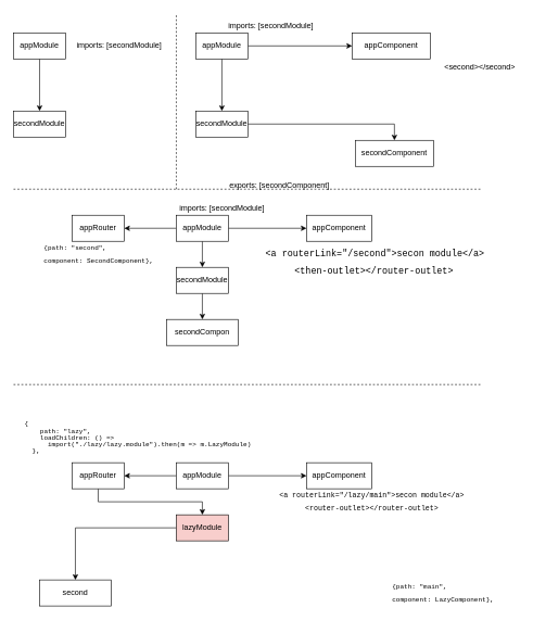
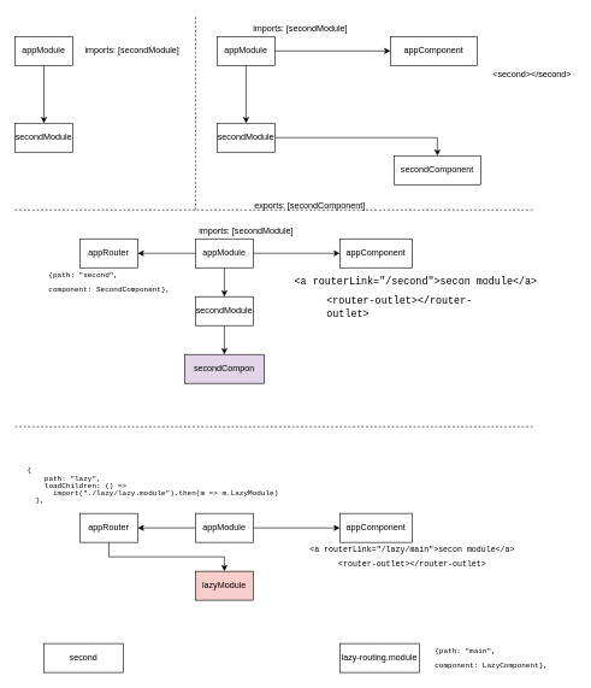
  <mxCell id="0" />
  <mxCell id="1" parent="0" />
  <mxCell id="2" value="" style="edgeStyle=orthogonalEdgeStyle;rounded=0;orthogonalLoop=1;jettySize=auto;html=1;" parent="1" source="3" target="4" edge="1"><mxGeometry relative="1" as="geometry" /></mxCell>
  <mxCell id="3" value="appModule" style="rounded=0;whiteSpace=wrap;html=1;" parent="1" vertex="1"><mxGeometry x="20" y="50" width="80" height="40" as="geometry" /></mxCell>
  <mxCell id="4" value="secondModule" style="rounded=0;whiteSpace=wrap;html=1;" parent="1" vertex="1"><mxGeometry x="20" y="170" width="80" height="40" as="geometry" /></mxCell>
  <mxCell id="5" value="imports: [secondModule]" style="text;html=1;align=center;verticalAlign=middle;resizable=0;points=[];autosize=1;" parent="1" vertex="1"><mxGeometry x="107" y="59" width="150" height="20" as="geometry" /></mxCell>
  <mxCell id="6" value="" style="edgeStyle=orthogonalEdgeStyle;rounded=0;orthogonalLoop=1;jettySize=auto;html=1;" parent="1" source="8" target="11" edge="1"><mxGeometry relative="1" as="geometry" /></mxCell>
  <mxCell id="7" value="" style="edgeStyle=orthogonalEdgeStyle;rounded=0;orthogonalLoop=1;jettySize=auto;html=1;" parent="1" source="8" target="9" edge="1"><mxGeometry relative="1" as="geometry" /></mxCell>
  <mxCell id="8" value="appModule" style="rounded=0;whiteSpace=wrap;html=1;" parent="1" vertex="1"><mxGeometry x="300" y="50" width="80" height="40" as="geometry" /></mxCell>
  <mxCell id="9" value="appComponent" style="rounded=0;whiteSpace=wrap;html=1;" parent="1" vertex="1"><mxGeometry x="540" y="50" width="120" height="40" as="geometry" /></mxCell>
  <mxCell id="10" value="" style="edgeStyle=orthogonalEdgeStyle;rounded=0;orthogonalLoop=1;jettySize=auto;html=1;" parent="1" source="11" target="12" edge="1"><mxGeometry relative="1" as="geometry" /></mxCell>
  <mxCell id="11" value="secondModule" style="rounded=0;whiteSpace=wrap;html=1;" parent="1" vertex="1"><mxGeometry x="300" y="170" width="80" height="40" as="geometry" /></mxCell>
  <mxCell id="12" value="secondComponent" style="rounded=0;whiteSpace=wrap;html=1;" parent="1" vertex="1"><mxGeometry x="545" y="215" width="120" height="40" as="geometry" /></mxCell>
  <mxCell id="13" value="&amp;lt;second&amp;gt;&amp;lt;/second&amp;gt;" style="text;html=1;align=center;verticalAlign=middle;resizable=0;points=[];autosize=1;" parent="1" vertex="1"><mxGeometry x="676" y="92" width="120" height="20" as="geometry" /></mxCell>
  <mxCell id="14" value="exports: [secondComponent]" style="text;html=1;align=center;verticalAlign=middle;resizable=0;points=[];autosize=1;" parent="1" vertex="1"><mxGeometry x="343" y="275" width="170" height="20" as="geometry" /></mxCell>
  <mxCell id="15" value="imports: [secondModule]" style="text;html=1;align=center;verticalAlign=middle;resizable=0;points=[];autosize=1;" parent="1" vertex="1"><mxGeometry x="340" y="30" width="150" height="20" as="geometry" /></mxCell>
  <mxCell id="16" value="" style="endArrow=none;dashed=1;html=1;" parent="1" edge="1"><mxGeometry width="50" height="50" relative="1" as="geometry"><mxPoint x="270" y="290" as="sourcePoint" /><mxPoint x="270" y="20" as="targetPoint" /></mxGeometry></mxCell>
  <mxCell id="17" value="" style="endArrow=none;dashed=1;html=1;" parent="1" edge="1"><mxGeometry width="50" height="50" relative="1" as="geometry"><mxPoint x="20" y="290" as="sourcePoint" /><mxPoint x="740" y="290" as="targetPoint" /></mxGeometry></mxCell>
  <mxCell id="18" value="" style="edgeStyle=orthogonalEdgeStyle;rounded=0;orthogonalLoop=1;jettySize=auto;html=1;" parent="1" source="21" target="25" edge="1"><mxGeometry relative="1" as="geometry" /></mxCell>
  <mxCell id="19" value="" style="edgeStyle=orthogonalEdgeStyle;rounded=0;orthogonalLoop=1;jettySize=auto;html=1;" parent="1" source="21" target="23" edge="1"><mxGeometry relative="1" as="geometry" /></mxCell>
  <mxCell id="20" value="" style="edgeStyle=orthogonalEdgeStyle;rounded=0;orthogonalLoop=1;jettySize=auto;html=1;" parent="1" source="21" target="22" edge="1"><mxGeometry relative="1" as="geometry" /></mxCell>
  <mxCell id="21" value="appModule" style="rounded=0;whiteSpace=wrap;html=1;" parent="1" vertex="1"><mxGeometry x="270" y="330" width="80" height="40" as="geometry" /></mxCell>
  <mxCell id="22" value="appRouter" style="rounded=0;whiteSpace=wrap;html=1;" parent="1" vertex="1"><mxGeometry x="110" y="330" width="80" height="40" as="geometry" /></mxCell>
  <mxCell id="23" value="appComponent" style="rounded=0;whiteSpace=wrap;html=1;" parent="1" vertex="1"><mxGeometry x="470" y="330" width="100" height="40" as="geometry" /></mxCell>
  <mxCell id="24" value="" style="edgeStyle=orthogonalEdgeStyle;rounded=0;orthogonalLoop=1;jettySize=auto;html=1;" parent="1" source="25" target="26" edge="1"><mxGeometry relative="1" as="geometry" /></mxCell>
  <mxCell id="25" value="secondModule" style="rounded=0;whiteSpace=wrap;html=1;" parent="1" vertex="1"><mxGeometry x="270" y="410" width="80" height="40" as="geometry" /></mxCell>
- <mxCell id="26" value="secondCompon" style="rounded=0;whiteSpace=wrap;html=1;" parent="1" vertex="1"><mxGeometry x="255" y="490" width="110" height="40" as="geometry" /></mxCell>
+ <mxCell id="26" value="secondCompon" style="rounded=0;whiteSpace=wrap;html=1;fillColor=#e1d5e7;" parent="1" vertex="1"><mxGeometry x="255" y="490" width="110" height="40" as="geometry" /></mxCell>
  <mxCell id="27" value="imports: [secondModule]" style="text;html=1;align=center;verticalAlign=middle;resizable=0;points=[];autosize=1;" parent="1" vertex="1"><mxGeometry x="265" y="310" width="150" height="20" as="geometry" /></mxCell>
  <mxCell id="28" value="&lt;div style=&quot;font-family: &amp;#34;consolas&amp;#34; , &amp;#34;courier new&amp;#34; , monospace ; line-height: 19px&quot;&gt;&lt;font style=&quot;font-size: 10px&quot;&gt;{&lt;/font&gt;&lt;span style=&quot;font-size: 10px&quot;&gt;path:&amp;nbsp;&quot;second&quot;,&lt;/span&gt;&lt;/div&gt;&lt;div style=&quot;font-family: &amp;#34;consolas&amp;#34; , &amp;#34;courier new&amp;#34; , monospace ; line-height: 19px&quot;&gt;&lt;font style=&quot;font-size: 10px&quot;&gt;component:&amp;nbsp;SecondComponent},&lt;/font&gt;&lt;/div&gt;" style="text;html=1;align=left;verticalAlign=middle;resizable=0;points=[];autosize=1;" parent="1" vertex="1"><mxGeometry x="65" y="370" width="170" height="40" as="geometry" /></mxCell>
- <mxCell id="29" value="&lt;div style=&quot;font-family: &amp;#34;consolas&amp;#34; , &amp;#34;courier new&amp;#34; , monospace ; font-weight: normal ; font-size: 14px ; line-height: 19px&quot;&gt;&lt;div&gt;&amp;lt;then-outlet&amp;gt;&amp;lt;/router-outlet&amp;gt;&lt;/div&gt;&lt;/div&gt;" style="text;whiteSpace=wrap;html=1;" parent="1" vertex="1"><mxGeometry x="450" y="400" width="260" height="30" as="geometry" /></mxCell>
+ <mxCell id="29" value="&lt;div style=&quot;font-family: &amp;#34;consolas&amp;#34; , &amp;#34;courier new&amp;#34; , monospace ; font-weight: normal ; font-size: 14px ; line-height: 19px&quot;&gt;&lt;div&gt;&amp;lt;router-outlet&amp;gt;&amp;lt;/router-outlet&amp;gt;&lt;/div&gt;&lt;/div&gt;" style="text;whiteSpace=wrap;html=1;" parent="1" vertex="1"><mxGeometry x="450" y="400" width="260" height="30" as="geometry" /></mxCell>
  <mxCell id="30" value="&lt;div style=&quot;font-family: &amp;#34;consolas&amp;#34; , &amp;#34;courier new&amp;#34; , monospace ; font-size: 14px ; line-height: 19px&quot;&gt;&amp;lt;a&amp;nbsp;routerLink=&quot;/second&quot;&amp;gt;secon&amp;nbsp;module&amp;lt;/a&amp;gt;&lt;/div&gt;" style="text;html=1;align=center;verticalAlign=middle;resizable=0;points=[];autosize=1;" parent="1" vertex="1"><mxGeometry x="415" y="380" width="320" height="20" as="geometry" /></mxCell>
  <mxCell id="31" value="" style="endArrow=none;dashed=1;html=1;" parent="1" edge="1"><mxGeometry width="50" height="50" relative="1" as="geometry"><mxPoint x="20" y="590" as="sourcePoint" /><mxPoint x="740" y="590" as="targetPoint" /></mxGeometry></mxCell>
  <mxCell id="32" value="" style="edgeStyle=orthogonalEdgeStyle;rounded=0;orthogonalLoop=1;jettySize=auto;html=1;" parent="1" source="34" target="37" edge="1"><mxGeometry relative="1" as="geometry" /></mxCell>
  <mxCell id="33" value="" style="edgeStyle=orthogonalEdgeStyle;rounded=0;orthogonalLoop=1;jettySize=auto;html=1;" parent="1" source="34" target="36" edge="1"><mxGeometry relative="1" as="geometry" /></mxCell>
  <mxCell id="34" value="appModule" style="rounded=0;whiteSpace=wrap;html=1;" parent="1" vertex="1"><mxGeometry x="270" y="710" width="80" height="40" as="geometry" /></mxCell>
  <mxCell id="35" style="edgeStyle=orthogonalEdgeStyle;rounded=0;orthogonalLoop=1;jettySize=auto;html=1;exitX=0.5;exitY=1;exitDx=0;exitDy=0;entryX=0.5;entryY=0;entryDx=0;entryDy=0;" parent="1" source="36" target="39" edge="1"><mxGeometry relative="1" as="geometry" /></mxCell>
  <mxCell id="36" value="appRouter" style="rounded=0;whiteSpace=wrap;html=1;" parent="1" vertex="1"><mxGeometry x="110" y="710" width="80" height="40" as="geometry" /></mxCell>
  <mxCell id="37" value="appComponent" style="rounded=0;whiteSpace=wrap;html=1;" parent="1" vertex="1"><mxGeometry x="470" y="710" width="100" height="40" as="geometry" /></mxCell>
- <mxCell id="38" value="" style="edgeStyle=orthogonalEdgeStyle;rounded=0;orthogonalLoop=1;jettySize=auto;html=1;" parent="1" source="39" target="41" edge="1"><mxGeometry relative="1" as="geometry" /></mxCell>
  <mxCell id="39" value="lazyModule" style="rounded=0;whiteSpace=wrap;html=1;fillColor=#f8cecc;" parent="1" vertex="1"><mxGeometry x="270" y="790" width="80" height="40" as="geometry" /></mxCell>
+ <mxCell id="40" value="lazy-routing.module" style="rounded=0;whiteSpace=wrap;html=1;" parent="1" vertex="1"><mxGeometry x="470" y="890" width="110" height="40" as="geometry" /></mxCell>
  <mxCell id="41" value="second" style="rounded=0;whiteSpace=wrap;html=1;" parent="1" vertex="1"><mxGeometry x="60" y="890" width="110" height="40" as="geometry" /></mxCell>
  <mxCell id="42" value="&lt;div style=&quot;font-family: &amp;#34;consolas&amp;#34; , &amp;#34;courier new&amp;#34; , monospace ; line-height: 19px&quot;&gt;&lt;font style=&quot;font-size: 10px&quot;&gt;{&lt;/font&gt;&lt;span style=&quot;font-size: 10px&quot;&gt;path:&amp;nbsp;&quot;main&quot;,&lt;/span&gt;&lt;/div&gt;&lt;div style=&quot;font-family: &amp;#34;consolas&amp;#34; , &amp;#34;courier new&amp;#34; , monospace ; line-height: 19px&quot;&gt;&lt;font style=&quot;font-size: 10px&quot;&gt;component: LazyComponent},&lt;/font&gt;&lt;/div&gt;" style="text;html=1;align=left;verticalAlign=middle;resizable=0;points=[];autosize=1;" parent="1" vertex="1"><mxGeometry x="600" y="890" width="160" height="40" as="geometry" /></mxCell>
  <mxCell id="43" value="&lt;div style=&quot;font-family: &amp;#34;consolas&amp;#34; , &amp;#34;courier new&amp;#34; , monospace ; font-weight: normal ; font-size: 14px ; line-height: 19px&quot;&gt;&lt;br&gt;&lt;/div&gt;" style="text;whiteSpace=wrap;html=1;" parent="1" vertex="1"><mxGeometry x="445" y="780" width="260" height="30" as="geometry" /></mxCell>
  <mxCell id="44" value="&lt;div style=&quot;font-family: &amp;#34;consolas&amp;#34; , &amp;#34;courier new&amp;#34; , monospace ; line-height: 19px ; font-size: 11px&quot;&gt;&lt;font style=&quot;font-size: 11px&quot;&gt;&amp;lt;a&amp;nbsp;routerLink=&quot;/lazy/main&quot;&amp;gt;secon&amp;nbsp;module&amp;lt;/a&amp;gt;&lt;/font&gt;&lt;/div&gt;&lt;div style=&quot;font-family: &amp;#34;consolas&amp;#34; , &amp;#34;courier new&amp;#34; , monospace ; line-height: 19px ; font-size: 11px&quot;&gt;&lt;font style=&quot;font-size: 11px&quot;&gt;&lt;span style=&quot;text-align: left&quot;&gt;&lt;font style=&quot;font-size: 11px&quot;&gt;&amp;lt;router-outlet&amp;gt;&amp;lt;/router-outlet&amp;gt;&lt;/font&gt;&lt;/span&gt;&lt;br&gt;&lt;/font&gt;&lt;/div&gt;" style="text;html=1;align=center;verticalAlign=middle;resizable=0;points=[];autosize=1;" parent="1" vertex="1"><mxGeometry x="430" y="750" width="280" height="40" as="geometry" /></mxCell>
  <mxCell id="45" value="&lt;div style=&quot;font-family: &amp;#34;consolas&amp;#34; , &amp;#34;courier new&amp;#34; , monospace ; font-weight: normal ; line-height: 106% ; font-size: 10px&quot;&gt;&lt;div&gt;{&lt;/div&gt;&lt;div&gt;&lt;span&gt;&amp;nbsp;&amp;nbsp;&amp;nbsp;&amp;nbsp;&lt;/span&gt;&lt;span&gt;path&lt;/span&gt;&lt;span&gt;:&lt;/span&gt;&lt;span&gt;&amp;nbsp;&lt;/span&gt;&lt;span&gt;&quot;lazy&quot;&lt;/span&gt;&lt;span&gt;,&lt;/span&gt;&lt;/div&gt;&lt;div&gt;&lt;span&gt;&amp;nbsp;&amp;nbsp;&amp;nbsp;&amp;nbsp;&lt;/span&gt;&lt;span&gt;loadChildren&lt;/span&gt;&lt;span&gt;:&lt;/span&gt;&lt;span&gt;&amp;nbsp;()&amp;nbsp;&lt;/span&gt;&lt;span&gt;=&amp;gt;&lt;/span&gt;&lt;/div&gt;&lt;div&gt;&lt;span&gt;&amp;nbsp;&amp;nbsp;&amp;nbsp;&amp;nbsp;&amp;nbsp;&amp;nbsp;&lt;/span&gt;&lt;span&gt;import&lt;/span&gt;&lt;span&gt;(&lt;/span&gt;&lt;span&gt;&quot;./lazy/lazy.module&quot;&lt;/span&gt;&lt;span&gt;).&lt;/span&gt;&lt;span&gt;then&lt;/span&gt;&lt;span&gt;(&lt;/span&gt;&lt;span&gt;m&lt;/span&gt;&lt;span&gt;&amp;nbsp;&lt;/span&gt;&lt;span&gt;=&amp;gt;&lt;/span&gt;&lt;span&gt;&amp;nbsp;&lt;/span&gt;&lt;span&gt;m&lt;/span&gt;&lt;span&gt;.&lt;/span&gt;&lt;span&gt;LazyModule&lt;/span&gt;&lt;span&gt;)&lt;/span&gt;&lt;/div&gt;&lt;div&gt;&amp;nbsp;&amp;nbsp;},&lt;/div&gt;&lt;/div&gt;" style="text;whiteSpace=wrap;html=1;" parent="1" vertex="1"><mxGeometry x="35" y="640" width="330" height="60" as="geometry" /></mxCell>
